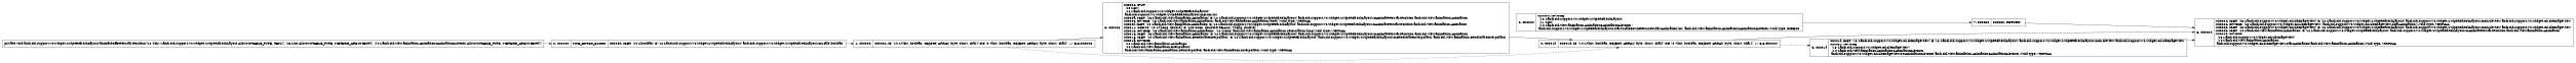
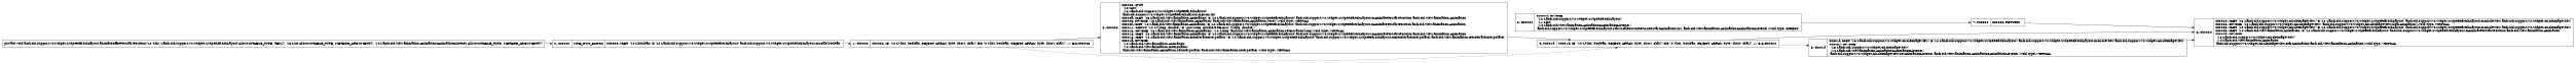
  digraph {
    rankdir=LR
    node [shape=record]
-   n1 [label="{0\:\ 0x0000|MTH_ENTER_BLOCK\l|0x0000: IGET  (r0 I:boolean) = (r2 I:android.support.v4.widget.SwipeRefreshLayout) android.support.v4.widget.SwipeRefreshLayout.mScale boolean \l}"]
+   n1 [label="{0\:\ 0x0000|MTH_IPUT_BLOCK\l|0x0000: IGET  (r0 I:boolean) = (r2 I:android.support.v4.widget.SwipeRefreshLayout) android.support.v4.widget.SwipeRefreshLayout.mScale boolean \l}"]
    n2 [label="{1\:\ 0x0002|0x0002: IF  (r0 I:?[int, boolean, OBJECT, ARRAY, byte, short, char]) == (0 ?[int, boolean, OBJECT, ARRAY, byte, short, char])  \-\> B:3:0x0008 \l}"]
    n3 [label="{3\:\ 0x0008|0x0008: IPUT  \l  (r3 I:int)\l  (r2 I:android.support.v4.widget.SwipeRefreshLayout)\l android.support.v4.widget.SwipeRefreshLayout.mFrom int \l0x000a: IGET  (r3 I:android.view.animation.Animation) = (r2 I:android.support.v4.widget.SwipeRefreshLayout) android.support.v4.widget.SwipeRefreshLayout.mAnimateToStartPosition android.view.animation.Animation \l0x000c: INVOKE  (r3 I:android.view.animation.Animation) android.view.animation.Animation.reset():void type: VIRTUAL \l0x000f: IGET  (r3 I:android.view.animation.Animation) = (r2 I:android.support.v4.widget.SwipeRefreshLayout) android.support.v4.widget.SwipeRefreshLayout.mAnimateToStartPosition android.view.animation.Animation \l0x0011: CONST  (r0 I:?[long, double]) = (200(0xc8, double:9.9E\-322) ?[long, double]) \l0x0013: INVOKE  (r3 I:android.view.animation.Animation), (r0 I:long) android.view.animation.Animation.setDuration(long):void type: VIRTUAL \l0x0016: IGET  (r3 I:android.view.animation.Animation) = (r2 I:android.support.v4.widget.SwipeRefreshLayout) android.support.v4.widget.SwipeRefreshLayout.mAnimateToStartPosition android.view.animation.Animation \l0x0018: IGET  (r0 I:android.view.animation.DecelerateInterpolator) = (r2 I:android.support.v4.widget.SwipeRefreshLayout) android.support.v4.widget.SwipeRefreshLayout.mDecelerateInterpolator android.view.animation.DecelerateInterpolator \l0x001a: INVOKE  \l  (r3 I:android.view.animation.Animation)\l  (r0 I:android.view.animation.Interpolator)\l android.view.animation.Animation.setInterpolator(android.view.animation.Interpolator):void type: VIRTUAL \l}"]
    n4 [label="{4\:\ 0x001d|0x001d: IF  (r4 I:?[int, boolean, OBJECT, ARRAY, byte, short, char]) == (0 ?[int, boolean, OBJECT, ARRAY, byte, short, char])  \-\> B:6:0x0024 \l}"]
    n5 [label="{2\:\ 0x0004|0x0004: INVOKE  \l  (r2 I:android.support.v4.widget.SwipeRefreshLayout)\l  (r1 I:int)\l  (r4 I:android.view.animation.Animation$AnimationListener)\l android.support.v4.widget.SwipeRefreshLayout.startScaleDownReturnToStartAnimation(int, android.view.animation.Animation$AnimationListener):void type: DIRECT \l}"]
    n6 [label="{7\:\ 0x0030|0x0030: RETURN   \l}"]
    n7 [label="{6\:\ 0x0024|0x0024: IGET  (r3 I:android.support.v4.widget.CircleImageView) = (r2 I:android.support.v4.widget.SwipeRefreshLayout) android.support.v4.widget.SwipeRefreshLayout.mCircleView android.support.v4.widget.CircleImageView \l0x0026: INVOKE  (r3 I:android.support.v4.widget.CircleImageView) android.support.v4.widget.CircleImageView.clearAnimation():void type: VIRTUAL \l0x0029: IGET  (r3 I:android.support.v4.widget.CircleImageView) = (r2 I:android.support.v4.widget.SwipeRefreshLayout) android.support.v4.widget.SwipeRefreshLayout.mCircleView android.support.v4.widget.CircleImageView \l0x002b: IGET  (r4 I:android.view.animation.Animation) = (r2 I:android.support.v4.widget.SwipeRefreshLayout) android.support.v4.widget.SwipeRefreshLayout.mAnimateToStartPosition android.view.animation.Animation \l0x002d: INVOKE  \l  (r3 I:android.support.v4.widget.CircleImageView)\l  (r4 I:android.view.animation.Animation)\l android.support.v4.widget.CircleImageView.startAnimation(android.view.animation.Animation):void type: VIRTUAL \l}"]
    n8 [label="{5\:\ 0x001f|0x001f: IGET  (r3 I:android.support.v4.widget.CircleImageView) = (r2 I:android.support.v4.widget.SwipeRefreshLayout) android.support.v4.widget.SwipeRefreshLayout.mCircleView android.support.v4.widget.CircleImageView \l0x0081: INVOKE  \l  (r3 I:android.support.v4.widget.CircleImageView)\l  (r4 I:android.view.animation.Animation$AnimationListener)\l android.support.v4.widget.CircleImageView.setAnimationListener(android.view.animation.Animation$AnimationListener):void type: VIRTUAL \l}"]
    n9 [label="{private void android.support.v4.widget.SwipeRefreshLayout.animateOffsetToStartPosition((r2 'this' I:android.support.v4.widget.SwipeRefreshLayout A[IMMUTABLE_TYPE, THIS]), (r3 I:int A[IMMUTABLE_TYPE, METHOD_ARGUMENT]), (r4 I:android.view.animation.Animation$AnimationListener A[IMMUTABLE_TYPE, METHOD_ARGUMENT])) }"]
    n1 -> n2
    n2 -> n3
    n2 -> n4 [style=dashed]
    n3 -> n4
    n4 -> n7
    n4 -> n8 [style=dashed]
    n5 -> n6
    n6 -> n7
    n8 -> n7
    n9 -> n1
  }
